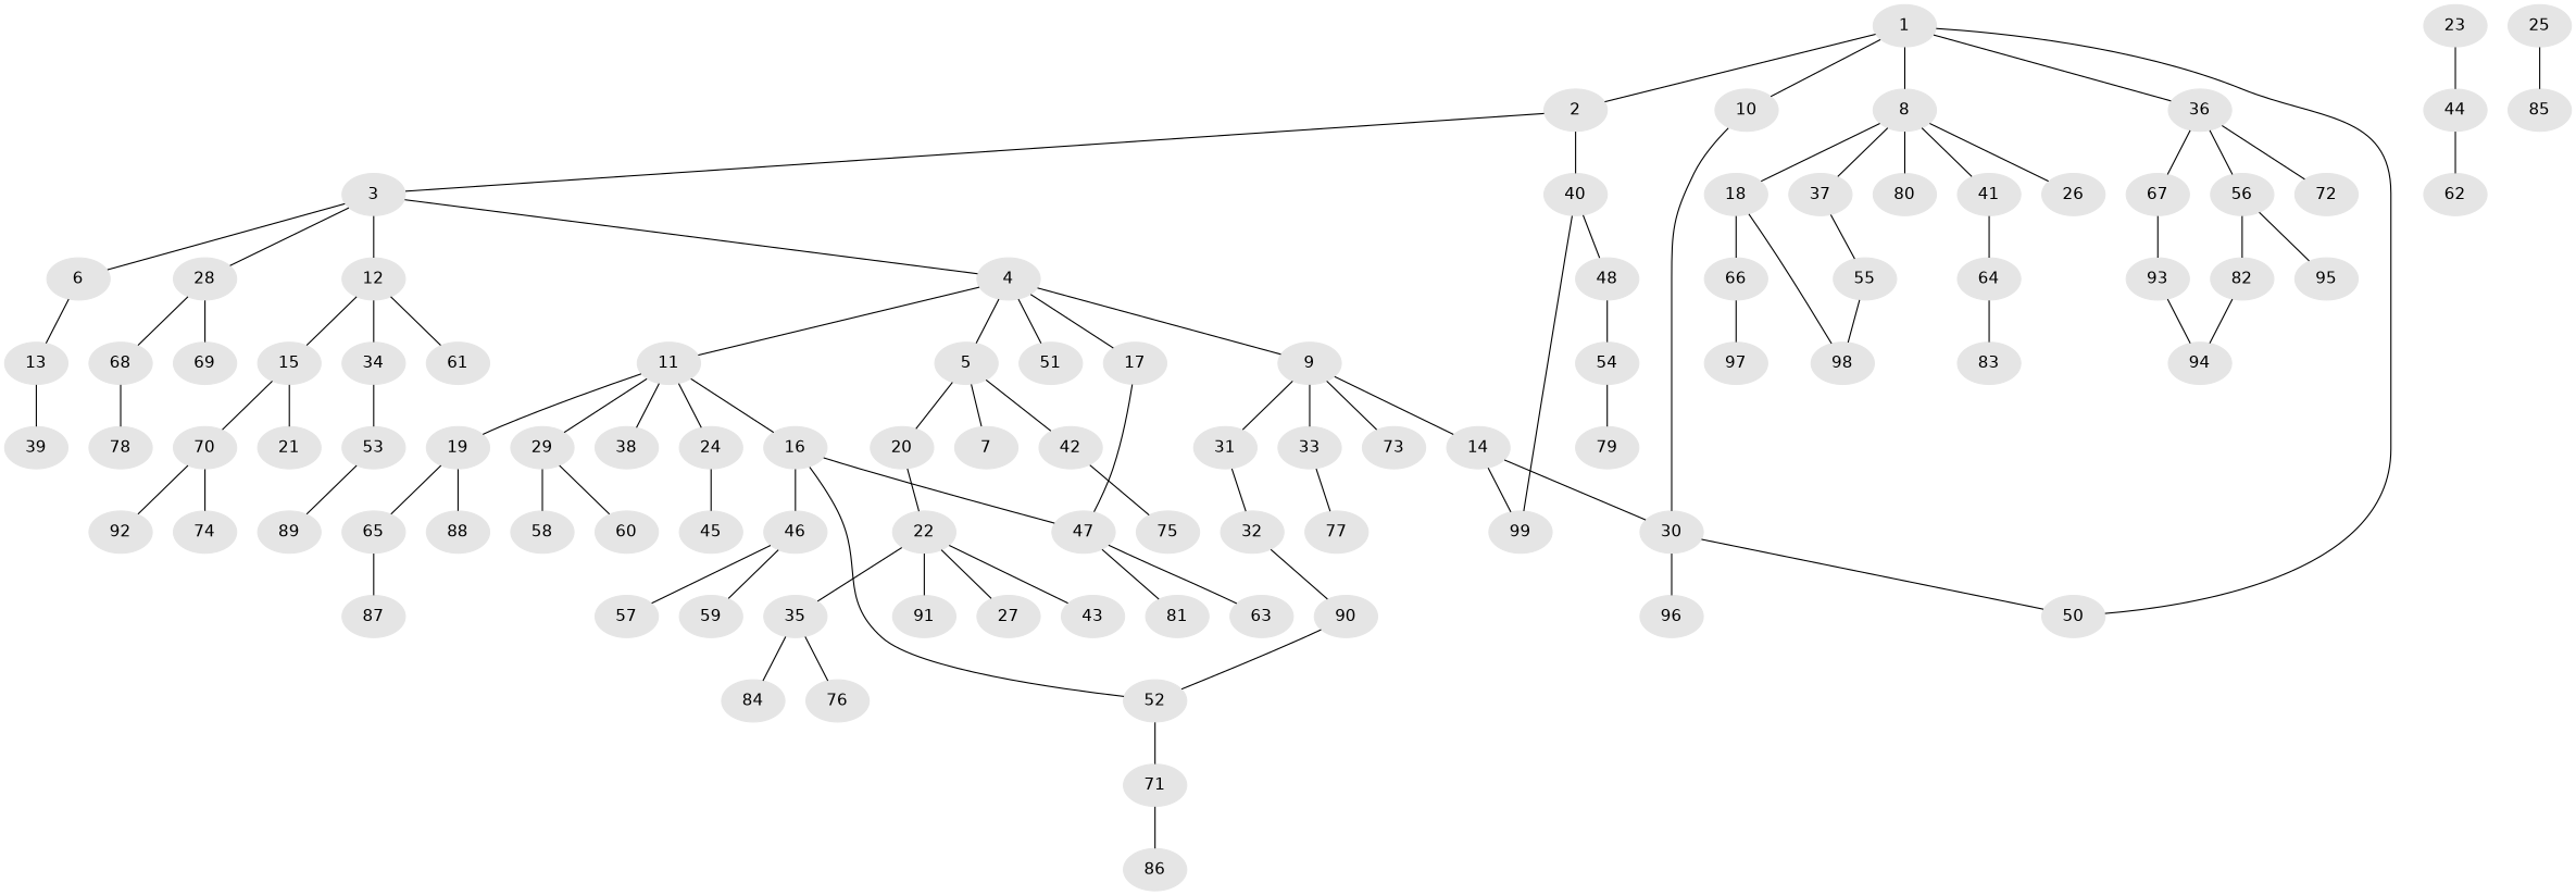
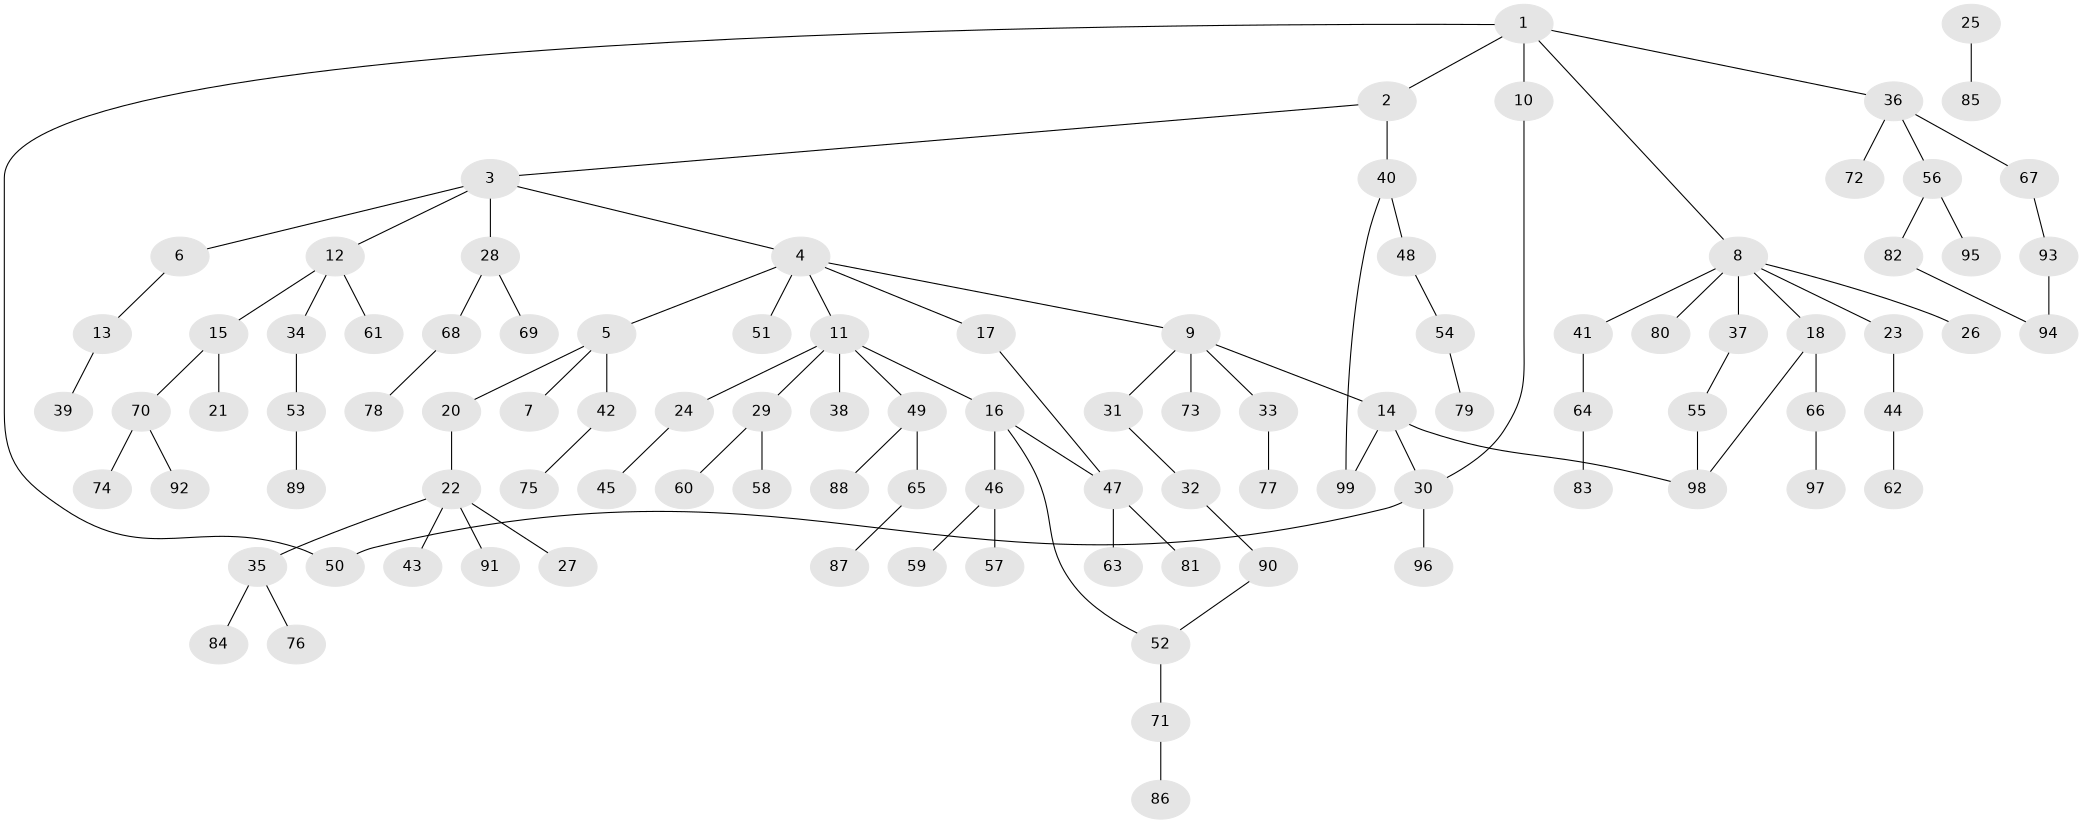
  graph {
    fontname="DejaVu Sans"
    node [color=gray90 fontname="DejaVu Sans" style=filled]
    edge [fontname="DejaVu Sans"]
    1
    2
    8
    10
    36
    50
    3
    40
    18
    23
    26
    37
    41
    80
    30
    56
    67
    72
    4
    6
    12
    28
    99
    48
    5
    9
    11
    17
    51
    13
    15
    34
    61
    68
    69
    7
    20
    42
    14
    31
    33
    73
    16
-   19
+   19 [label=49]
    24
    29
    38
    47
    22
    75
    39
    98
    66
    44
    55
    64
    32
    77
    96
    46
    52
    65
    88
    45
    58
    60
    21
    70
    25
    85
    53
    74
    92
    57
    59
    63
    81
    71
    97
    87
    27
    35
    43
    91
    76
    84
    62
    78
    90
    89
    82
    95
    93
    54
    83
    79
    86
    94
    1 -- 2
    1 -- 8
    1 -- 10
    1 -- 36
    1 -- 50
    2 -- 3
    2 -- 40
    8 -- 18
+   8 -- 23
    8 -- 26
    8 -- 37
    8 -- 41
    8 -- 80
    10 -- 30
    36 -- 56
    36 -- 67
    36 -- 72
    3 -- 4
    3 -- 6
    3 -- 12
    3 -- 28
    40 -- 99
    40 -- 48
    18 -- 98
    18 -- 66
    23 -- 44
    37 -- 55
    41 -- 64
    30 -- 50
    30 -- 96
    56 -- 82
    56 -- 95
    67 -- 93
    4 -- 5
    4 -- 9
    4 -- 11
    4 -- 17
    4 -- 51
    6 -- 13
    12 -- 15
    12 -- 34
    12 -- 61
    28 -- 68
    28 -- 69
    48 -- 54
    5 -- 7
    5 -- 20
    5 -- 42
    9 -- 14
    9 -- 31
    9 -- 33
    9 -- 73
    11 -- 16
    11 -- 19
    11 -- 24
    11 -- 29
    11 -- 38
    17 -- 47
    13 -- 39
    15 -- 21
    15 -- 70
    34 -- 53
    68 -- 78
    20 -- 22
    42 -- 75
    14 -- 30
    14 -- 99
+   14 -- 98
    31 -- 32
    33 -- 77
    16 -- 47
    16 -- 46
    16 -- 52
    19 -- 65
    19 -- 88
    24 -- 45
    29 -- 58
    29 -- 60
    47 -- 63
    47 -- 81
    22 -- 27
    22 -- 35
    22 -- 43
    22 -- 91
    66 -- 97
    44 -- 62
    55 -- 98
    64 -- 83
    32 -- 90
    46 -- 57
    46 -- 59
    52 -- 71
    65 -- 87
    70 -- 74
    70 -- 92
    25 -- 85
    53 -- 89
    71 -- 86
    35 -- 76
    35 -- 84
    90 -- 52
    82 -- 94
    93 -- 94
    54 -- 79
  }
